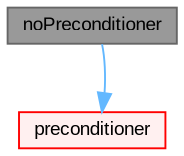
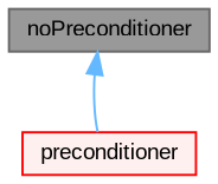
  digraph {
    fontname="Liberation Sans"
    node [fontname="Liberation Sans" fontsize=10 shape=box style=filled]
    n1 [color=gray40 fillcolor=grey60 fontcolor=black height=0.2 label=noPreconditioner width=0.4]
    n2 [color=red fillcolor="#FFF0F0" height=0.2 label=preconditioner width=0.4]
-   n2 -> n1 [color=steelblue1 dir=back fontname="Liberation Sans" fontsize=10 labelfontname=Helvetica labelfontsize=10 style=solid]
+   n1 -> n2 [color=steelblue1 dir=back fontname="Liberation Sans" fontsize=10 labelfontname=Helvetica labelfontsize=10 style=solid]
  }
